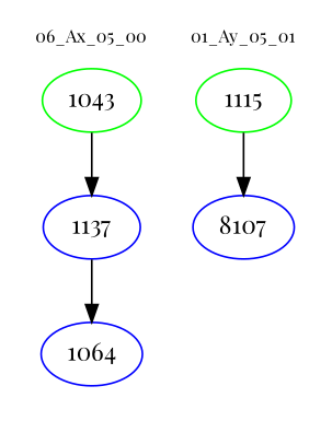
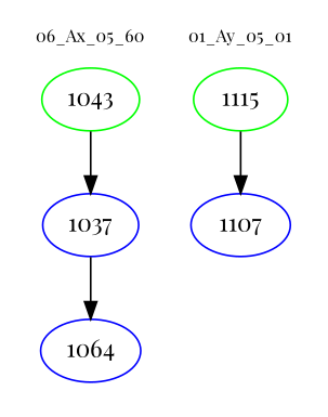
  digraph {
    fontname="Playfair Display"
    node [color=blue fontname="Playfair Display"]
    edge [color=black fontname="Playfair Display"]
    n1 [color=green label=1043]
-   n2 [label=1137]
+   n2 [label=1037]
    n3 [label=1064]
    n4 [color=green label=1115]
-   n5 [label=8107]
+   n5 [label=1107]
    subgraph cluster_1 {
      color=white
      fontsize=10
-     label="06_Ax_05_00"
+     label="06_Ax_05_60"
      n1
      n2
      n3
    }
    subgraph cluster_2 {
      color=white
      fontsize=10
      label="01_Ay_05_01"
      n4
      n5
    }
    n1 -> n2
    n2 -> n3
    n4 -> n5
  }
